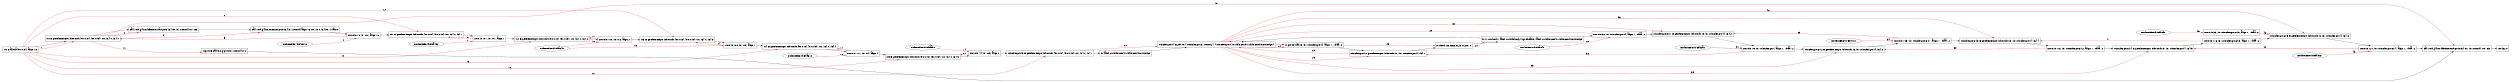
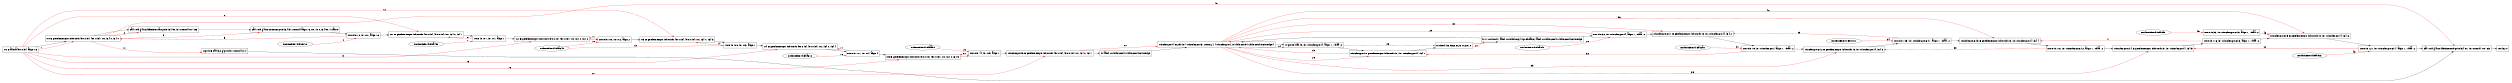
  digraph {
    rankdir=LR
    node [shape=record]
    edge [color=red]
    n1 [label="  %s = alloca [90 x i8], align 16"]
    n2 [label="  %0 = getelementptr inbounds [90 x i8], [90 x i8]* %s, i64 0, i64 0"]
    n3 [label="  %1 = getelementptr inbounds [90 x i8], [90 x i8]* %s, i64 0, i64 1"]
    n4 [label="  %2 = getelementptr inbounds [90 x i8], [90 x i8]* %s, i64 0, i64 2"]
    n5 [label="  %3 = getelementptr inbounds [90 x i8], [90 x i8]* %s, i64 0, i64 3"]
    n6 [label="  %4 = getelementptr inbounds [90 x i8], [90 x i8]* %s, i64 0, i64 4"]
    n7 [label="  %5 = getelementptr inbounds [90 x i8], [90 x i8]* %s, i64 0, i64 5"]
    n8 [label="  %incdec.ptr.i3 = getelementptr inbounds [90 x i8], [90 x i8]* %s, i64 0, i64 1"]
    n9 [label="  call void @llvm.lifetime.start.p0i8(i64 90, i8* nonnull %0) #3"]
    n10 [label="  call void @llvm.memset.p0i8.i64(i8* nonnull align 16 %0, i8 0, i64 90, i1 false)"]
    n11 [label="  %puts = call i32 @puts(i8* nonnull %0)"]
    n12 [label="  call void @llvm.lifetime.end.p0i8(i64 90, i8* nonnull %0) #3"]
    n13 [label="  store i8 101, i8* %1, align 1"]
    n14 [label="  store i8 108, i8* %2, align 2"]
    n15 [label="  store i8 108, i8* %3, align 1"]
    n16 [label="  store i8 111, i8* %4, align 4"]
    n17 [label="  store i8 44, i8* %5, align 1"]
    n18 [label="  br label %while.cond.i.while.cond.i_crit_edge"]
    n19 [label="  %incdec.ptr.i4 = phi i8* [ %incdec.ptr.i3, %entry ], [ %incdec.ptr.i, %while.cond.i.while.cond.i_crit_edge ]"]
    n20 [label="  store i8 72, i8* %0, align 16"]
    n21 [label="  ret i32 0"]
    n22 [label="  %.pre = load i8, i8* %incdec.ptr.i4, align 1, !tbaa !2"]
    n23 [label="  %incdec.ptr.i = getelementptr inbounds i8, i8* %incdec.ptr.i4, i64 1"]
    n24 [label="  %incdec.ptr6.i.1 = getelementptr inbounds i8, i8* %incdec.ptr.i4, i64 2"]
    n25 [label="  %incdec.ptr6.i.2 = getelementptr inbounds i8, i8* %incdec.ptr.i4, i64 3"]
    n26 [label="  %incdec.ptr6.i.3 = getelementptr inbounds i8, i8* %incdec.ptr.i4, i64 4"]
    n27 [label="  %incdec.ptr6.i.4 = getelementptr inbounds i8, i8* %incdec.ptr.i4, i64 5"]
    n28 [label="  %incdec.ptr6.i.5 = getelementptr inbounds i8, i8* %incdec.ptr.i4, i64 6"]
    n29 [label="  %tobool.i = icmp eq i8 %.pre, 0"]
    n30 [label="  store i8 75, i8* %incdec.ptr.i, align 1, !tbaa !2"]
    n31 [label="  store i8 105, i8* %incdec.ptr6.i.1, align 1, !tbaa !2"]
    n32 [label="  store i8 116, i8* %incdec.ptr6.i.2, align 1, !tbaa !2"]
    n33 [label="  store i8 116, i8* %incdec.ptr6.i.3, align 1, !tbaa !2"]
    n34 [label="  store i8 121, i8* %incdec.ptr6.i.4, align 1, !tbaa !2"]
    n35 [label="  br i1 %tobool.i, label %while.body4.i.preheader, label %while.cond.i.while.cond.i_crit_edge"]
    n36 [label="  store i8 32, i8* %incdec.ptr.i4, align 1, !tbaa !2"]
    n37 [label="  store i8 33, i8* %incdec.ptr6.i.5, align 1, !tbaa !2"]
    Node0x5587f15b9d10 [shape=""]
    Node0x5587f15ba490 [shape=""]
    Node0x5587f15ba640 [shape=""]
    Node0x5587f15ba610 [shape=""]
    Node0x5587f15baab0 [shape=""]
    Node0x5587f15bae40 [shape=""]
    Node0x5587f15bb2a0 [shape=""]
    Node0x5587f15bb400 [shape=""]
    Node0x5587f15bb9c0 [shape=""]
    Node0x5587f15bb9f0 [shape=""]
    n1 -> n2 [color=""]
    n1 -> n2 [label=1]
    n1 -> n3 [label=6]
    n1 -> n4 [label=9]
    n1 -> n5 [label=12]
    n1 -> n6 [label=15]
    n1 -> n7 [label=18]
    n1 -> n8 [label=21]
    n2 -> n9 [color=""]
    n2 -> n9 [label=2]
    n2 -> n10 [label=3]
    n2 -> n11 [label=47]
    n2 -> n12 [label=48]
    n3 -> n13 [color=""]
    n4 -> n14 [color=""]
    n5 -> n15 [color=""]
    n6 -> n16 [color=""]
    n7 -> n17 [color=""]
    n8 -> n18 [color=""]
    n8 -> n19 [label=22]
    n9 -> n10 [color=""]
    n10 -> n20 [color=""]
    n11 -> n12 [color=""]
    n12 -> n21 [color=""]
    n13 -> n3 [label=8]
    n13 -> n4 [color=""]
    n14 -> n4 [label=11]
    n14 -> n5 [color=""]
    n15 -> n5 [label=14]
    n15 -> n6 [color=""]
    n16 -> n6 [label=17]
    n16 -> n7 [color=""]
    n17 -> n7 [label=20]
    n17 -> n8 [color=""]
    n18 -> n19 [color=""]
    n19 -> n22 [color=""]
    n19 -> n22 [label=24]
    n19 -> n23 [label=25]
    n19 -> n24 [label=30]
    n19 -> n25 [label=33]
    n19 -> n26 [label=36]
    n19 -> n27 [label=39]
    n19 -> n28 [label=42]
    n20 -> n2 [label=5]
    n20 -> n3 [color=""]
    n22 -> n23 [color=""]
    n22 -> n29 [label=26]
    n23 -> n19 [label=23]
    n23 -> n29 [color=""]
    n24 -> n30 [color=""]
    n25 -> n31 [color=""]
    n26 -> n32 [color=""]
    n27 -> n33 [color=""]
    n28 -> n34 [color=""]
    n29 -> n35 [color=""]
    n29 -> n35 [label=27]
    n30 -> n23 [label=32]
    n30 -> n25 [color=""]
    n31 -> n24 [label=35]
    n31 -> n26 [color=""]
    n32 -> n25 [label=38]
    n32 -> n27 [color=""]
    n33 -> n26 [label=41]
    n33 -> n28 [color=""]
    n34 -> n12 [color=""]
    n34 -> n27 [label=44]
    n35 -> n19 [color=""]
    n35 -> n36 [color=""]
    n36 -> n19 [label=29]
    n36 -> n24 [color=""]
    n37 -> n28 [label=46]
    Node0x5587f15b9d10 -> n20 [label=4]
    Node0x5587f15ba490 -> n13 [label=7]
    Node0x5587f15ba640 -> n14 [label=10]
    Node0x5587f15ba640 -> n15 [label=13]
    Node0x5587f15ba610 -> n16 [label=16]
-   Node0x5587f15baab0 -> n17 [label=14]
+   Node0x5587f15baab0 -> n17 [label=19]
    Node0x5587f15bae40 -> n36 [label=28]
-   Node0x5587f15bb2a0 -> n30 [color=black label=31]
+   Node0x5587f15bb2a0 -> n30 [label=31]
    Node0x5587f15bb400 -> n31 [label=34]
    Node0x5587f15bb9c0 -> n34 [label=43]
    Node0x5587f15bb9f0 -> n37 [label=45]
  }
